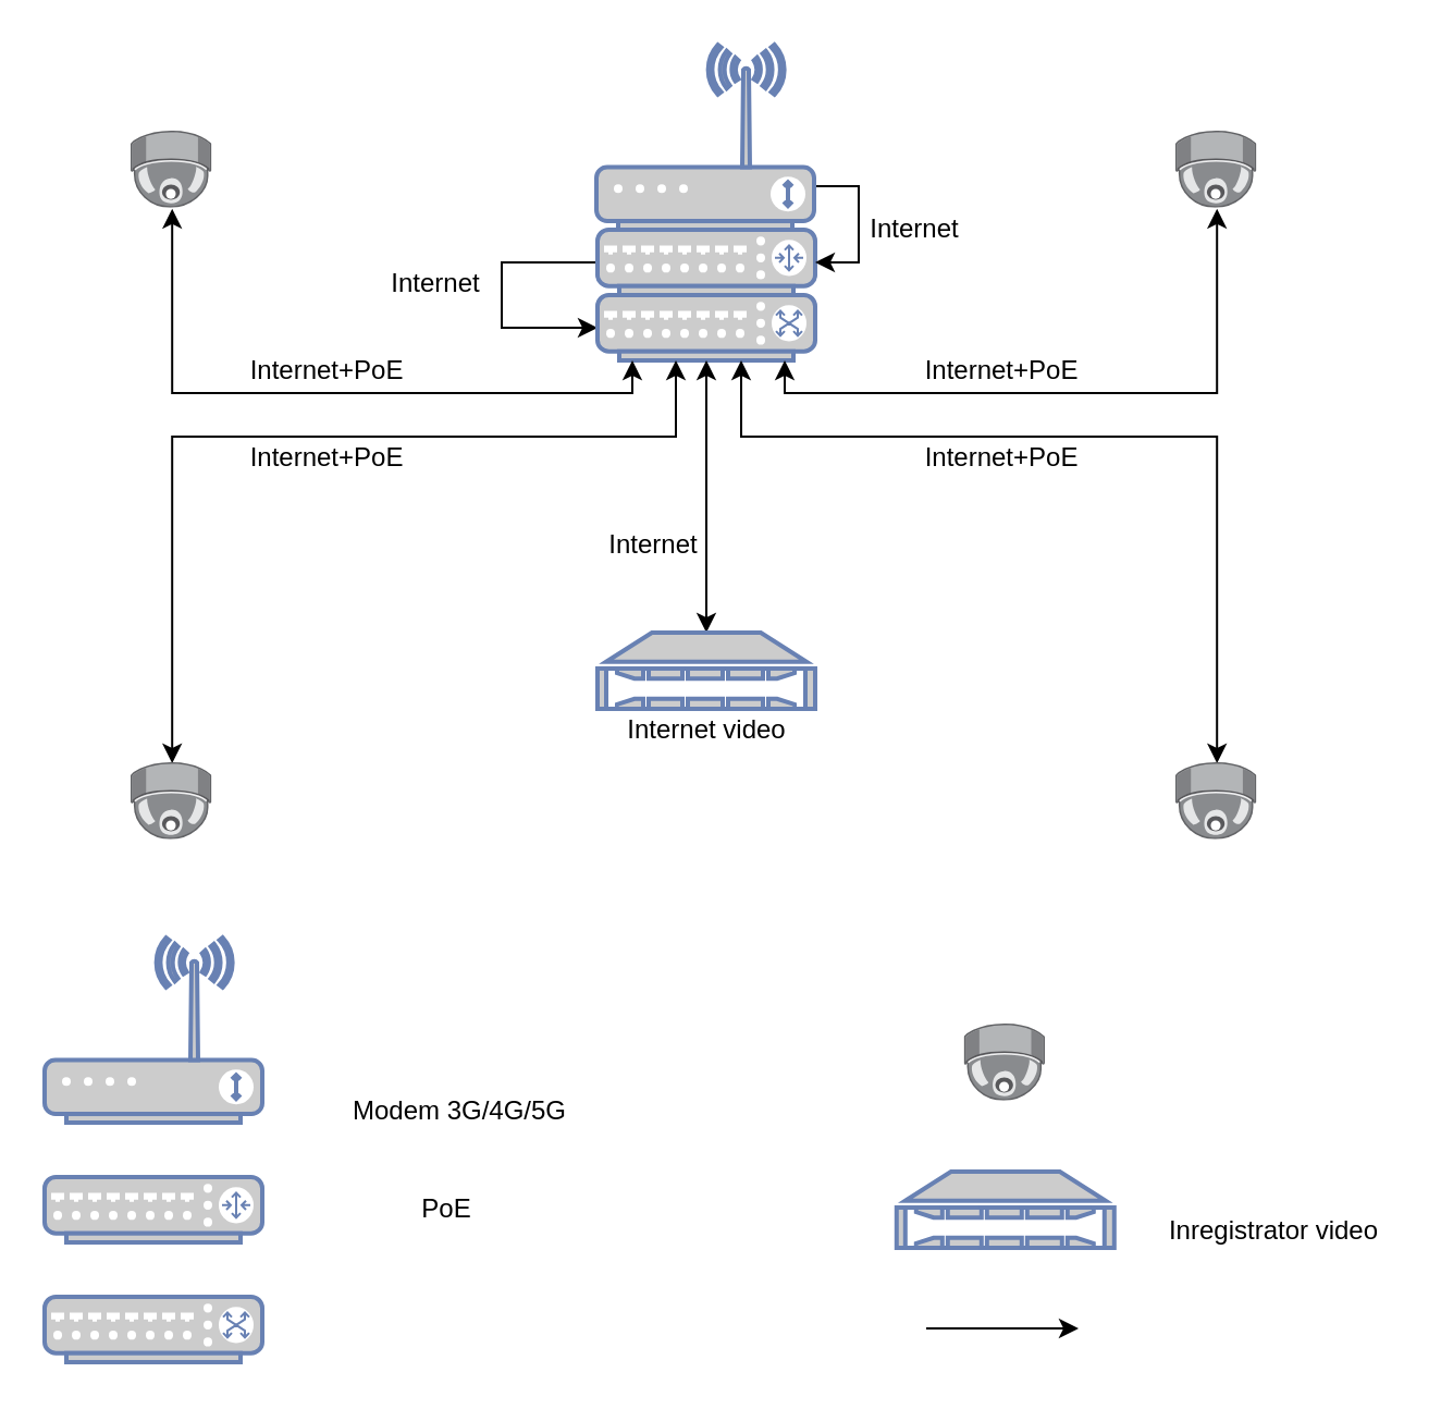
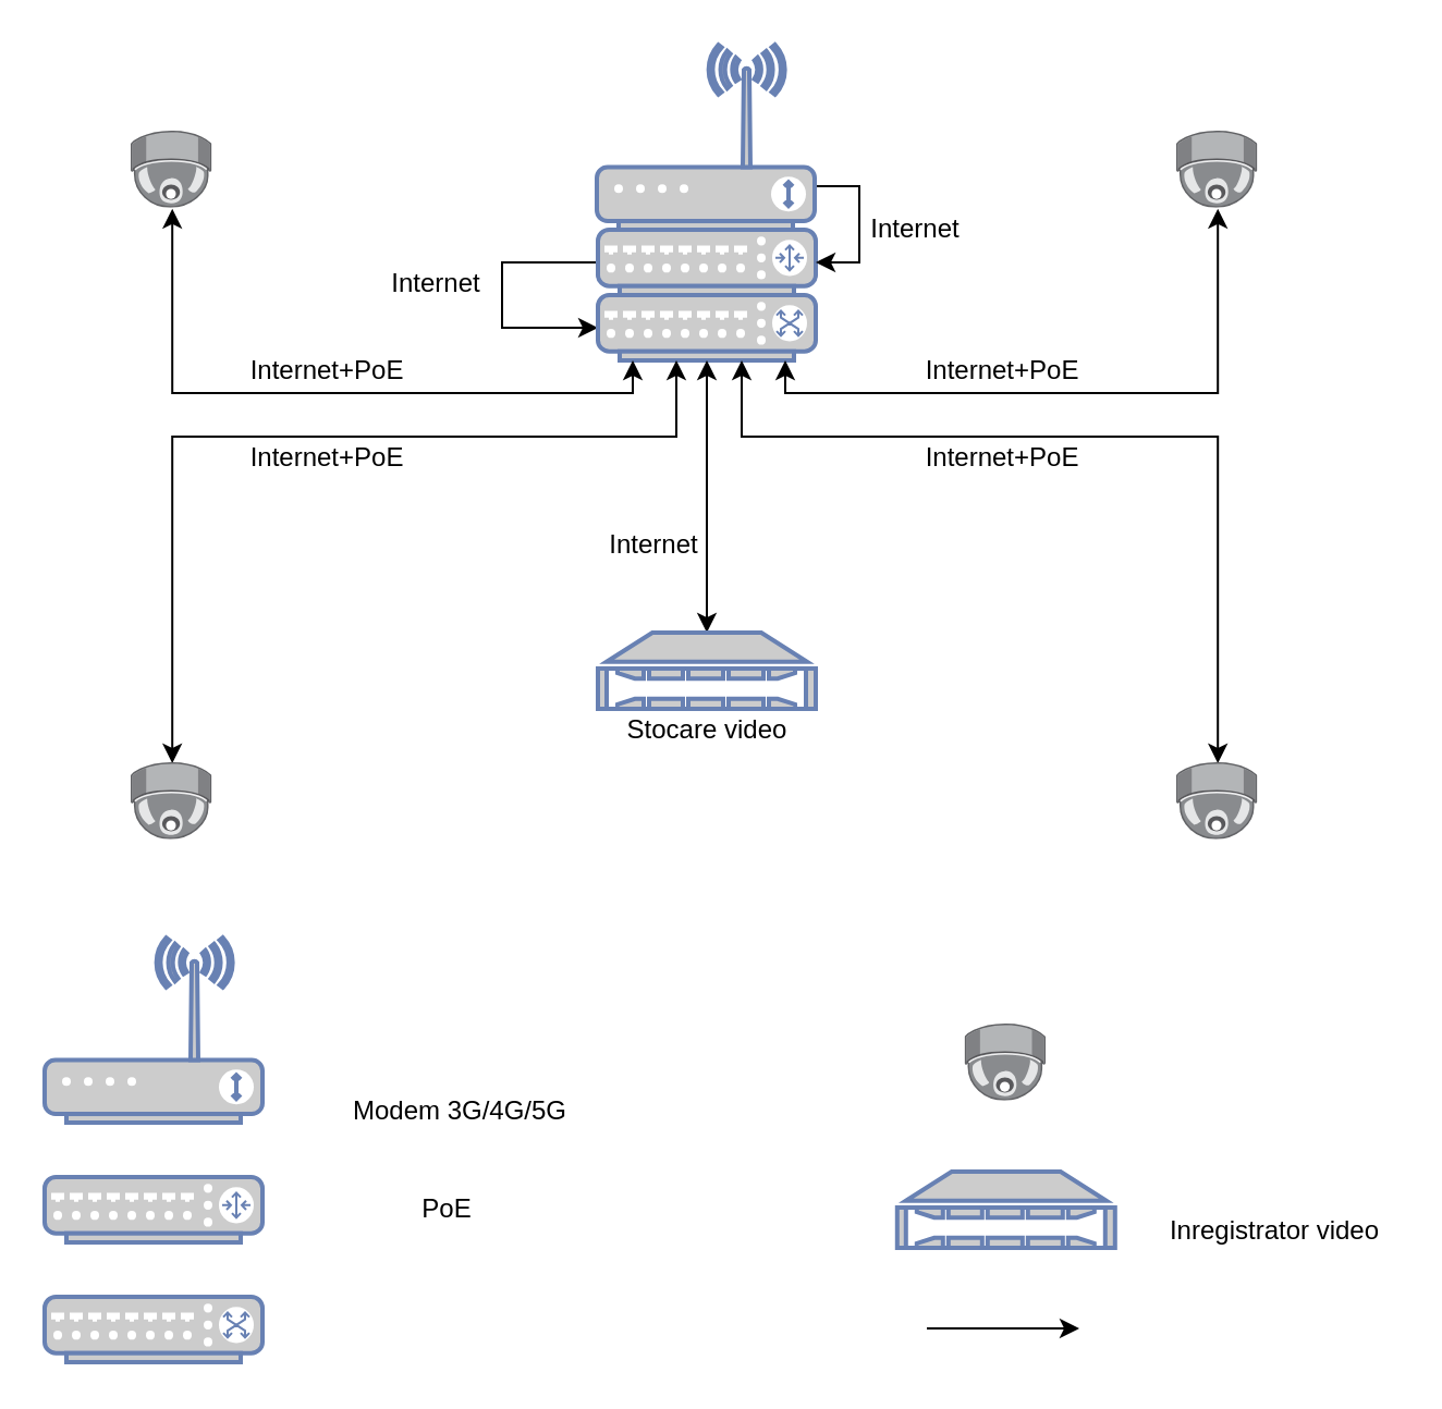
  <mxCell id="0" />
  <mxCell id="1" parent="0" />
  <mxCell id="2" style="edgeStyle=orthogonalEdgeStyle;rounded=0;orthogonalLoop=1;jettySize=auto;html=1;entryX=0;entryY=0.5;entryDx=0;entryDy=0;entryPerimeter=0;" parent="1" source="3" target="4" edge="1"><mxGeometry relative="1" as="geometry"><Array as="points"><mxPoint x="230" y="120" /><mxPoint x="230" y="150" /></Array></mxGeometry></mxCell>
  <mxCell id="3" value="" style="fontColor=#0066CC;verticalAlign=top;verticalLabelPosition=bottom;labelPosition=center;align=center;html=1;outlineConnect=0;fillColor=#CCCCCC;strokeColor=#6881B3;gradientColor=none;gradientDirection=north;strokeWidth=2;shape=mxgraph.networks.router;" parent="1" vertex="1"><mxGeometry x="274" y="105" width="100" height="30" as="geometry" /></mxCell>
  <mxCell id="4" value="" style="fontColor=#0066CC;verticalAlign=top;verticalLabelPosition=bottom;labelPosition=center;align=center;html=1;outlineConnect=0;fillColor=#CCCCCC;strokeColor=#6881B3;gradientColor=none;gradientDirection=north;strokeWidth=2;shape=mxgraph.networks.switch;" parent="1" vertex="1"><mxGeometry x="274" y="135" width="100" height="30" as="geometry" /></mxCell>
  <mxCell id="5" style="edgeStyle=orthogonalEdgeStyle;rounded=0;orthogonalLoop=1;jettySize=auto;html=1;startArrow=classic;startFill=1;" parent="1" source="6" target="4" edge="1"><mxGeometry relative="1" as="geometry"><Array as="points"><mxPoint x="79" y="180" /><mxPoint x="290" y="180" /></Array></mxGeometry></mxCell>
  <mxCell id="6" value="" style="points=[];aspect=fixed;html=1;align=center;shadow=0;dashed=0;image;image=img/lib/allied_telesis/security/Surveillance_Camera_Ceiling.svg;" parent="1" vertex="1"><mxGeometry x="60" y="60" width="37.2" height="35.4" as="geometry" /></mxCell>
  <mxCell id="7" style="edgeStyle=orthogonalEdgeStyle;rounded=0;orthogonalLoop=1;jettySize=auto;html=1;startArrow=classic;startFill=1;" parent="1" source="8" target="4" edge="1"><mxGeometry relative="1" as="geometry"><Array as="points"><mxPoint x="559" y="200" /><mxPoint x="340" y="200" /></Array></mxGeometry></mxCell>
  <mxCell id="8" value="" style="points=[];aspect=fixed;html=1;align=center;shadow=0;dashed=0;image;image=img/lib/allied_telesis/security/Surveillance_Camera_Ceiling.svg;" parent="1" vertex="1"><mxGeometry x="540" y="350" width="37.2" height="35.4" as="geometry" /></mxCell>
  <mxCell id="9" style="edgeStyle=orthogonalEdgeStyle;rounded=0;orthogonalLoop=1;jettySize=auto;html=1;startArrow=classic;startFill=1;" parent="1" source="10" target="4" edge="1"><mxGeometry relative="1" as="geometry"><Array as="points"><mxPoint x="559" y="180" /><mxPoint x="360" y="180" /></Array></mxGeometry></mxCell>
  <mxCell id="10" value="" style="points=[];aspect=fixed;html=1;align=center;shadow=0;dashed=0;image;image=img/lib/allied_telesis/security/Surveillance_Camera_Ceiling.svg;" parent="1" vertex="1"><mxGeometry x="540" y="60" width="37.2" height="35.4" as="geometry" /></mxCell>
  <mxCell id="11" style="edgeStyle=orthogonalEdgeStyle;rounded=0;orthogonalLoop=1;jettySize=auto;html=1;startArrow=classic;startFill=1;" parent="1" source="12" target="4" edge="1"><mxGeometry relative="1" as="geometry"><Array as="points"><mxPoint x="79" y="200" /><mxPoint x="310" y="200" /></Array></mxGeometry></mxCell>
  <mxCell id="12" value="" style="points=[];aspect=fixed;html=1;align=center;shadow=0;dashed=0;image;image=img/lib/allied_telesis/security/Surveillance_Camera_Ceiling.svg;" parent="1" vertex="1"><mxGeometry x="60" y="350" width="37.2" height="35.4" as="geometry" /></mxCell>
  <mxCell id="13" style="edgeStyle=orthogonalEdgeStyle;rounded=0;orthogonalLoop=1;jettySize=auto;html=1;entryX=0.5;entryY=1;entryDx=0;entryDy=0;entryPerimeter=0;startArrow=classic;startFill=1;" parent="1" source="14" target="4" edge="1"><mxGeometry relative="1" as="geometry" /></mxCell>
  <mxCell id="14" value="" style="fontColor=#0066CC;verticalAlign=top;verticalLabelPosition=bottom;labelPosition=center;align=center;html=1;outlineConnect=0;fillColor=#CCCCCC;strokeColor=#6881B3;gradientColor=none;gradientDirection=north;strokeWidth=2;shape=mxgraph.networks.nas_filer;" parent="1" vertex="1"><mxGeometry x="274" y="290" width="100" height="35" as="geometry" /></mxCell>
  <mxCell id="15" style="edgeStyle=orthogonalEdgeStyle;rounded=0;orthogonalLoop=1;jettySize=auto;html=1;entryX=1;entryY=0.5;entryDx=0;entryDy=0;entryPerimeter=0;" parent="1" source="16" target="3" edge="1"><mxGeometry relative="1" as="geometry"><Array as="points"><mxPoint x="394" y="85" /><mxPoint x="394" y="120" /></Array></mxGeometry></mxCell>
  <mxCell id="16" value="" style="fontColor=#0066CC;verticalAlign=top;verticalLabelPosition=bottom;labelPosition=center;align=center;html=1;outlineConnect=0;fillColor=#CCCCCC;strokeColor=#6881B3;gradientColor=none;gradientDirection=north;strokeWidth=2;shape=mxgraph.networks.wireless_modem;" parent="1" vertex="1"><mxGeometry x="273.5" y="20" width="100" height="85" as="geometry" /></mxCell>
  <mxCell id="17" value="Internet" style="text;html=1;strokeColor=none;fillColor=none;align=center;verticalAlign=middle;whiteSpace=wrap;rounded=0;" parent="1" vertex="1"><mxGeometry x="400" y="95.4" width="40" height="20" as="geometry" /></mxCell>
  <mxCell id="18" value="Internet" style="text;html=1;strokeColor=none;fillColor=none;align=center;verticalAlign=middle;whiteSpace=wrap;rounded=0;" parent="1" vertex="1"><mxGeometry x="180" y="120" width="40" height="20" as="geometry" /></mxCell>
- <mxCell id="19" value="Internet video" style="text;html=1;strokeColor=none;fillColor=none;align=center;verticalAlign=middle;whiteSpace=wrap;rounded=0;" parent="1" vertex="1"><mxGeometry x="265.75" y="330" width="116.5" height="10" as="geometry" /></mxCell>
+ <mxCell id="19" value="Stocare video" style="text;html=1;strokeColor=none;fillColor=none;align=center;verticalAlign=middle;whiteSpace=wrap;rounded=0;" parent="1" vertex="1"><mxGeometry x="265.75" y="330" width="116.5" height="10" as="geometry" /></mxCell>
  <mxCell id="20" value="Internet+PoE" style="text;html=1;strokeColor=none;fillColor=none;align=center;verticalAlign=middle;whiteSpace=wrap;rounded=0;" parent="1" vertex="1"><mxGeometry x="130" y="160" width="40" height="20" as="geometry" /></mxCell>
  <mxCell id="21" value="Internet+PoE" style="text;html=1;strokeColor=none;fillColor=none;align=center;verticalAlign=middle;whiteSpace=wrap;rounded=0;" parent="1" vertex="1"><mxGeometry x="440" y="160" width="40" height="20" as="geometry" /></mxCell>
  <mxCell id="22" value="Internet+PoE" style="text;html=1;strokeColor=none;fillColor=none;align=center;verticalAlign=middle;whiteSpace=wrap;rounded=0;" parent="1" vertex="1"><mxGeometry x="130" y="200" width="40" height="20" as="geometry" /></mxCell>
  <mxCell id="23" value="Internet+PoE&lt;br&gt;" style="text;html=1;strokeColor=none;fillColor=none;align=center;verticalAlign=middle;whiteSpace=wrap;rounded=0;" parent="1" vertex="1"><mxGeometry x="440" y="200" width="40" height="20" as="geometry" /></mxCell>
  <mxCell id="24" value="" style="fontColor=#0066CC;verticalAlign=top;verticalLabelPosition=bottom;labelPosition=center;align=center;html=1;outlineConnect=0;fillColor=#CCCCCC;strokeColor=#6881B3;gradientColor=none;gradientDirection=north;strokeWidth=2;shape=mxgraph.networks.wireless_modem;" vertex="1" parent="1"><mxGeometry x="20" y="430" width="100" height="85" as="geometry" /></mxCell>
  <mxCell id="25" value="Modem 3G/4G/5G" style="text;html=1;strokeColor=none;fillColor=none;align=center;verticalAlign=middle;whiteSpace=wrap;rounded=0;" vertex="1" parent="1"><mxGeometry x="155.75" y="500.4" width="110" height="20" as="geometry" /></mxCell>
  <mxCell id="26" value="" style="fontColor=#0066CC;verticalAlign=top;verticalLabelPosition=bottom;labelPosition=center;align=center;html=1;outlineConnect=0;fillColor=#CCCCCC;strokeColor=#6881B3;gradientColor=none;gradientDirection=north;strokeWidth=2;shape=mxgraph.networks.router;" vertex="1" parent="1"><mxGeometry x="20" y="540" width="100" height="30" as="geometry" /></mxCell>
  <mxCell id="27" value="PoE" style="text;html=1;strokeColor=none;fillColor=none;align=center;verticalAlign=middle;whiteSpace=wrap;rounded=0;" vertex="1" parent="1"><mxGeometry x="150" y="545" width="110" height="20" as="geometry" /></mxCell>
  <mxCell id="28" value="" style="fontColor=#0066CC;verticalAlign=top;verticalLabelPosition=bottom;labelPosition=center;align=center;html=1;outlineConnect=0;fillColor=#CCCCCC;strokeColor=#6881B3;gradientColor=none;gradientDirection=north;strokeWidth=2;shape=mxgraph.networks.switch;" vertex="1" parent="1"><mxGeometry x="20" y="595" width="100" height="30" as="geometry" /></mxCell>
  <mxCell id="29" value="" style="points=[];aspect=fixed;html=1;align=center;shadow=0;dashed=0;image;image=img/lib/allied_telesis/security/Surveillance_Camera_Ceiling.svg;" vertex="1" parent="1"><mxGeometry x="442.8" y="470" width="37.2" height="35.4" as="geometry" /></mxCell>
  <mxCell id="30" value="" style="fontColor=#0066CC;verticalAlign=top;verticalLabelPosition=bottom;labelPosition=center;align=center;html=1;outlineConnect=0;fillColor=#CCCCCC;strokeColor=#6881B3;gradientColor=none;gradientDirection=north;strokeWidth=2;shape=mxgraph.networks.nas_filer;" vertex="1" parent="1"><mxGeometry x="411.4" y="537.5" width="100" height="35" as="geometry" /></mxCell>
  <mxCell id="31" value="Inregistrator video" style="text;html=1;strokeColor=none;fillColor=none;align=center;verticalAlign=middle;whiteSpace=wrap;rounded=0;" vertex="1" parent="1"><mxGeometry x="530" y="555" width="110" height="20" as="geometry" /></mxCell>
  <mxCell id="32" value="" style="endArrow=classic;html=1;" edge="1" parent="1"><mxGeometry width="50" height="50" relative="1" as="geometry"><mxPoint x="425" y="609.5" as="sourcePoint" /><mxPoint x="495" y="609.5" as="targetPoint" /></mxGeometry></mxCell>
  <mxCell id="33" value="Internet" style="text;html=1;strokeColor=none;fillColor=none;align=center;verticalAlign=middle;whiteSpace=wrap;rounded=0;" vertex="1" parent="1"><mxGeometry x="280" y="240" width="40" height="20" as="geometry" /></mxCell>
